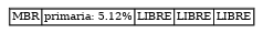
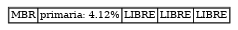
  digraph {
-   n1 [label=<             <TABLE BORDER="1" CELLBORDER="1" CELLSPACING="0">              <TR> <TD>MBR</TD> <TD>primaria: 5.12%</TD> <TD>LIBRE</TD> <TD>LIBRE</TD> <TD>LIBRE</TD></TR>             </TABLE>             > shape=none]
+   n1 [label=<             <TABLE BORDER="1" CELLBORDER="1" CELLSPACING="0">              <TR> <TD>MBR</TD> <TD>primaria: 4.12%</TD> <TD>LIBRE</TD> <TD>LIBRE</TD> <TD>LIBRE</TD></TR>             </TABLE>             > shape=none]
  }
